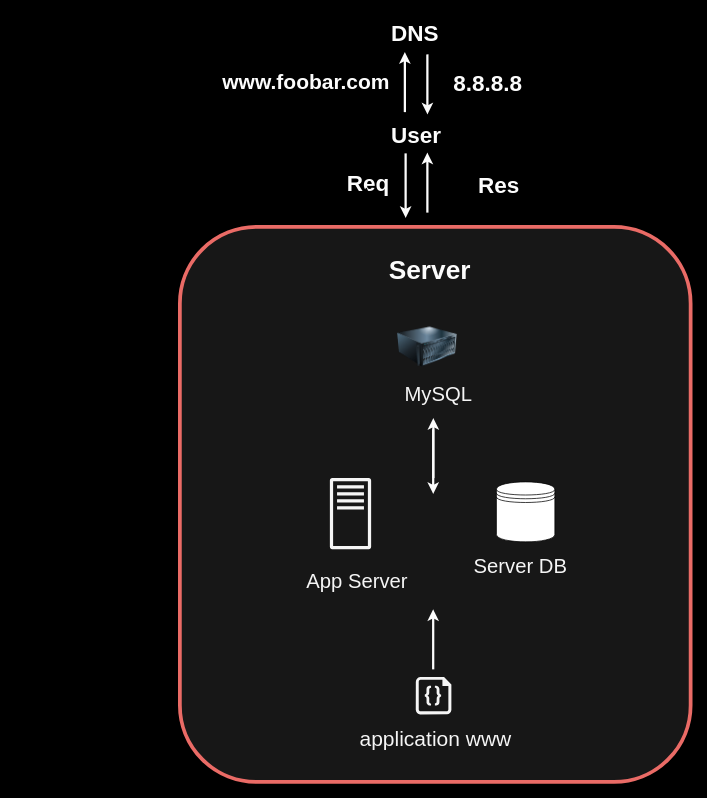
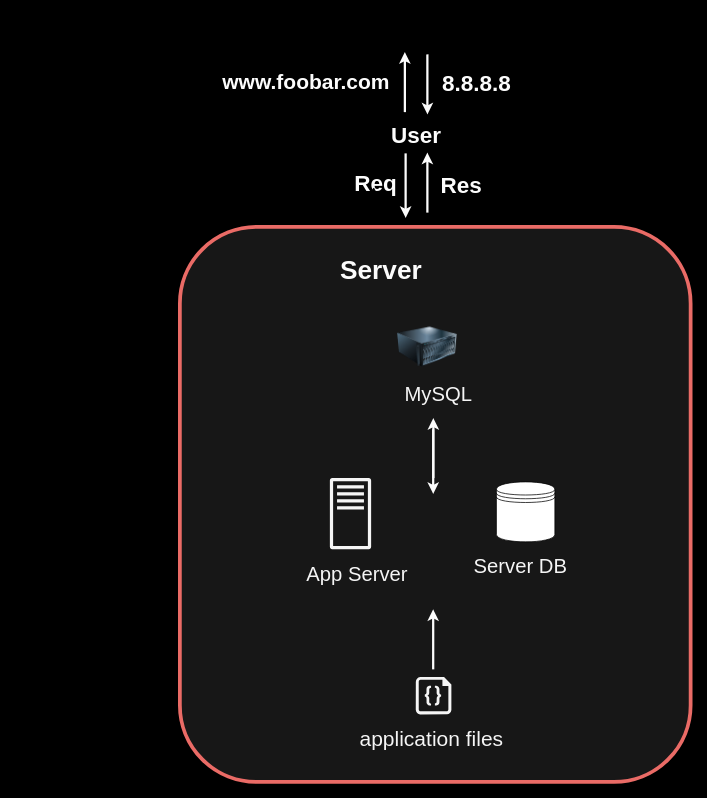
  <mxCell id="0" />
  <mxCell id="1" parent="0" />
  <mxCell id="2" value="" style="endArrow=classic;html=1;rounded=0;strokeWidth=3;strokeColor=#FCFCFC;" edge="1" parent="1"><mxGeometry width="50" height="50" relative="1" as="geometry"><mxPoint x="539" y="149" as="sourcePoint" /><mxPoint x="539" y="69" as="targetPoint" /><Array as="points" /></mxGeometry></mxCell>
  <mxCell id="3" value="" style="endArrow=classic;html=1;rounded=0;strokeWidth=3;strokeColor=#FCFCFC;entryX=0.368;entryY=-0.133;entryDx=0;entryDy=0;entryPerimeter=0;" edge="1" parent="1" target="18"><mxGeometry width="50" height="50" relative="1" as="geometry"><mxPoint x="569" y="72" as="sourcePoint" /><mxPoint x="569" y="129.5" as="targetPoint" /><Array as="points" /></mxGeometry></mxCell>
  <mxCell id="4" style="edgeStyle=orthogonalEdgeStyle;rounded=0;orthogonalLoop=1;jettySize=auto;html=1;exitX=0.75;exitY=1;exitDx=0;exitDy=0;" edge="1" parent="1" source="19"><mxGeometry relative="1" as="geometry"><mxPoint x="20" y="637" as="targetPoint" /></mxGeometry></mxCell>
- <mxCell id="5" value="8.8.8.8" style="text;whiteSpace=wrap;fontColor=#FCFCFC;fontSize=30;fontStyle=1" vertex="1" parent="1"><mxGeometry x="602" y="86" width="110" height="30" as="geometry" /></mxCell>
+ <mxCell id="5" value="8.8.8.8" style="text;whiteSpace=wrap;fontColor=#FCFCFC;fontSize=30;fontStyle=1" vertex="1" parent="1"><mxGeometry x="587" y="86" width="110" height="30" as="geometry" /></mxCell>
  <mxCell id="6" value="" style="rounded=1;whiteSpace=wrap;html=1;fillColor=#171717;strokeColor=#EA6B66;strokeWidth=5;" vertex="1" parent="1"><mxGeometry x="239" y="302" width="681" height="740" as="geometry" /></mxCell>
- <mxCell id="7" value="Req" style="text;whiteSpace=wrap;fontColor=#FCFCFC;fontSize=30;fontStyle=1" vertex="1" parent="1"><mxGeometry x="460" y="219" width="55" height="30" as="geometry" /></mxCell>
- <mxCell id="8" value="application www &#10;" style="text;whiteSpace=wrap;fontColor=#F5F5F5;fontSize=28;fontStyle=0" vertex="1" parent="1"><mxGeometry x="477" y="962" width="220" height="30" as="geometry" /></mxCell>
+ <mxCell id="7" value="Req" style="text;whiteSpace=wrap;fontColor=#FCFCFC;fontSize=30;fontStyle=1" vertex="1" parent="1"><mxGeometry x="470" y="219" width="55" height="30" as="geometry" /></mxCell>
+ <mxCell id="8" value="application files &#10;" style="text;whiteSpace=wrap;fontColor=#F5F5F5;fontSize=28;fontStyle=0" vertex="1" parent="1"><mxGeometry x="477" y="962" width="220" height="30" as="geometry" /></mxCell>
  <mxCell id="9" style="edgeStyle=orthogonalEdgeStyle;rounded=0;orthogonalLoop=1;jettySize=auto;html=1;exitX=0.5;exitY=1;exitDx=0;exitDy=0;" edge="1" parent="1" source="8" target="8"><mxGeometry relative="1" as="geometry" /></mxCell>
  <mxCell id="10" value="Server DB" style="text;whiteSpace=wrap;fontColor=#F5F5F5;fontSize=27;fontStyle=0" vertex="1" parent="1"><mxGeometry x="629" y="732" width="160" height="30" as="geometry" /></mxCell>
- <mxCell id="11" value="App Server" style="text;whiteSpace=wrap;fontColor=#F5F5F5;fontSize=27;fontStyle=0" vertex="1" parent="1"><mxGeometry x="406" y="752" width="160" height="30" as="geometry" /></mxCell>
+ <mxCell id="11" value="App Server" style="text;whiteSpace=wrap;fontColor=#F5F5F5;fontSize=27;fontStyle=0" vertex="1" parent="1"><mxGeometry x="406" y="742" width="160" height="30" as="geometry" /></mxCell>
  <mxCell id="12" value="MySQL" style="text;whiteSpace=wrap;fontColor=#F5F5F5;fontSize=27;fontStyle=0" vertex="1" parent="1"><mxGeometry x="537" y="502" width="64" height="30" as="geometry" /></mxCell>
- <mxCell id="13" value="Server" style="text;whiteSpace=wrap;fontColor=#FCFCFC;fontSize=35;fontStyle=1" vertex="1" parent="1"><mxGeometry x="516" y="332" width="116" height="30" as="geometry" /></mxCell>
+ <mxCell id="13" value="Server" style="text;whiteSpace=wrap;fontColor=#FCFCFC;fontSize=35;fontStyle=1" vertex="1" parent="1"><mxGeometry x="451" y="332" width="116" height="30" as="geometry" /></mxCell>
  <mxCell id="14" value="" style="image;html=1;image=img/lib/clip_art/computers/Server_128x128.png" vertex="1" parent="1"><mxGeometry x="529" y="422" width="80" height="80" as="geometry" /></mxCell>
  <mxCell id="15" value="www.foobar.com" style="text;whiteSpace=wrap;fontColor=#FCFCFC;fontSize=28;fontStyle=1" vertex="1" parent="1"><mxGeometry x="294" y="86" width="216" height="30" as="geometry" /></mxCell>
  <mxCell id="16" style="edgeStyle=orthogonalEdgeStyle;rounded=0;orthogonalLoop=1;jettySize=auto;html=1;exitX=0.5;exitY=1;exitDx=0;exitDy=0;" edge="1" parent="1" source="5" target="5"><mxGeometry relative="1" as="geometry" /></mxCell>
- <mxCell id="17" value="DNS" style="text;whiteSpace=wrap;fontColor=#FCFCFC;fontSize=30;fontStyle=1" vertex="1" parent="1"><mxGeometry x="519" y="20" width="136" height="30" as="geometry" /></mxCell>
  <mxCell id="18" value="User" style="text;whiteSpace=wrap;fontColor=#FCFCFC;fontSize=30;fontStyle=1" vertex="1" parent="1"><mxGeometry x="519" y="156" width="136" height="30" as="geometry" /></mxCell>
- <mxCell id="19" value="Res" style="text;whiteSpace=wrap;fontColor=#FCFCFC;fontSize=30;fontStyle=1" vertex="1" parent="1"><mxGeometry x="635" y="222" width="136" height="30" as="geometry" /></mxCell>
+ <mxCell id="19" value="Res" style="text;whiteSpace=wrap;fontColor=#FCFCFC;fontSize=30;fontStyle=1" vertex="1" parent="1"><mxGeometry x="585" y="222" width="136" height="30" as="geometry" /></mxCell>
  <mxCell id="20" value="" style="endArrow=classic;html=1;rounded=0;strokeWidth=3;strokeColor=#FCFCFC;" edge="1" parent="1"><mxGeometry width="50" height="50" relative="1" as="geometry"><mxPoint x="569" y="283" as="sourcePoint" /><mxPoint x="569" y="203" as="targetPoint" /><Array as="points" /></mxGeometry></mxCell>
  <mxCell id="21" value="" style="endArrow=classic;html=1;rounded=0;strokeWidth=3;strokeColor=#FCFCFC;entryX=0.368;entryY=-0.133;entryDx=0;entryDy=0;entryPerimeter=0;" edge="1" parent="1"><mxGeometry width="50" height="50" relative="1" as="geometry"><mxPoint x="540" y="204" as="sourcePoint" /><mxPoint x="540" y="290" as="targetPoint" /><Array as="points" /></mxGeometry></mxCell>
  <mxCell id="22" style="edgeStyle=orthogonalEdgeStyle;rounded=0;orthogonalLoop=1;jettySize=auto;html=1;exitX=0.25;exitY=1;exitDx=0;exitDy=0;" edge="1" parent="1" source="7" target="7"><mxGeometry relative="1" as="geometry" /></mxCell>
  <mxCell id="23" value="" style="verticalLabelPosition=bottom;html=1;verticalAlign=top;align=center;strokeColor=none;fillColor=#F5F5F5;shape=mxgraph.azure.code_file;pointerEvents=1;" vertex="1" parent="1"><mxGeometry x="553.5" y="902" width="47.5" height="50" as="geometry" /></mxCell>
  <mxCell id="24" value="" style="shape=datastore;whiteSpace=wrap;html=1;" vertex="1" parent="1"><mxGeometry x="661" y="642" width="78" height="80" as="geometry" /></mxCell>
  <mxCell id="25" value="" style="sketch=0;outlineConnect=0;fontColor=#232F3E;gradientColor=none;fillColor=#F5F5F5;strokeColor=none;dashed=0;verticalLabelPosition=bottom;verticalAlign=top;align=center;html=1;fontSize=12;fontStyle=0;aspect=fixed;pointerEvents=1;shape=mxgraph.aws4.traditional_server;" vertex="1" parent="1"><mxGeometry x="439" y="636.67" width="55" height="95.33" as="geometry" /></mxCell>
  <mxCell id="26" value="" style="endArrow=classic;html=1;rounded=0;strokeWidth=3;strokeColor=#FCFCFC;" edge="1" parent="1"><mxGeometry width="50" height="50" relative="1" as="geometry"><mxPoint x="576.75" y="892" as="sourcePoint" /><mxPoint x="576.75" y="812" as="targetPoint" /><Array as="points" /></mxGeometry></mxCell>
  <mxCell id="27" value="" style="endArrow=classic;html=1;rounded=0;strokeWidth=3;strokeColor=#FCFCFC;" edge="1" parent="1"><mxGeometry width="50" height="50" relative="1" as="geometry"><mxPoint x="577" y="637" as="sourcePoint" /><mxPoint x="577" y="557" as="targetPoint" /><Array as="points" /></mxGeometry></mxCell>
  <mxCell id="28" value="" style="endArrow=classic;html=1;rounded=0;strokeWidth=3;strokeColor=#FCFCFC;entryX=0.368;entryY=-0.133;entryDx=0;entryDy=0;entryPerimeter=0;" edge="1" parent="1"><mxGeometry width="50" height="50" relative="1" as="geometry"><mxPoint x="576.75" y="572" as="sourcePoint" /><mxPoint x="576.75" y="658" as="targetPoint" /><Array as="points" /></mxGeometry></mxCell>
